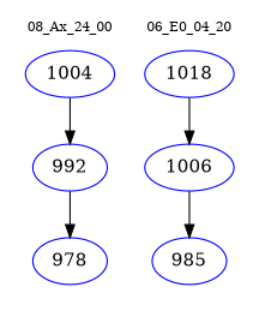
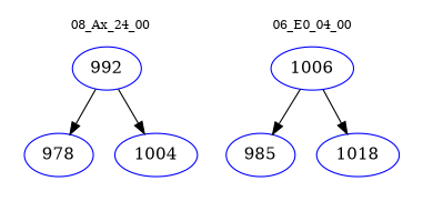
  digraph {
    node [color=blue]
    edge [color=black]
    n1 [label=992]
    n2 [label=978]
    n3 [label=1004]
    n4 [label=1006]
    n5 [label=985]
    n6 [label=1018]
    subgraph cluster_1 {
      color=white
      fontsize=10
      label="08_Ax_24_00"
      n1
      n2
      n3
    }
    subgraph cluster_2 {
      color=white
      fontsize=10
-     label="06_E0_04_20"
+     label="06_E0_04_00"
      n4
      n5
      n6
    }
    n1 -> n2
-   n3 -> n1
+   n1 -> n3
    n4 -> n5
-   n6 -> n4
+   n4 -> n6
  }
